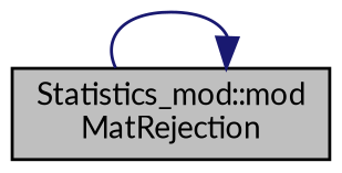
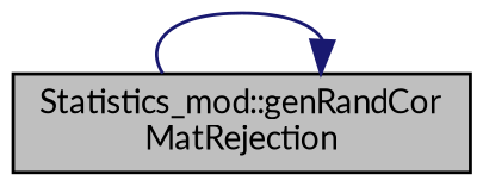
  digraph {
    rankdir=RL
    fontname=Lato
-   n1 [color=black fillcolor=grey75 fontcolor=black fontname=Lato fontsize=10 height=0.2 label="Statistics_mod::mod\lMatRejection" shape=record style=filled width=0.4]
+   n1 [color=black fillcolor=grey75 fontcolor=black fontname=Lato fontsize=10 height=0.2 label="Statistics_mod::genRandCor\lMatRejection" shape=record style=filled width=0.4]
    n1 -> n1 [color=midnightblue dir=back fontname=Lato fontsize=10 labelfontname=Helvetica labelfontsize=10 style=solid]
  }
